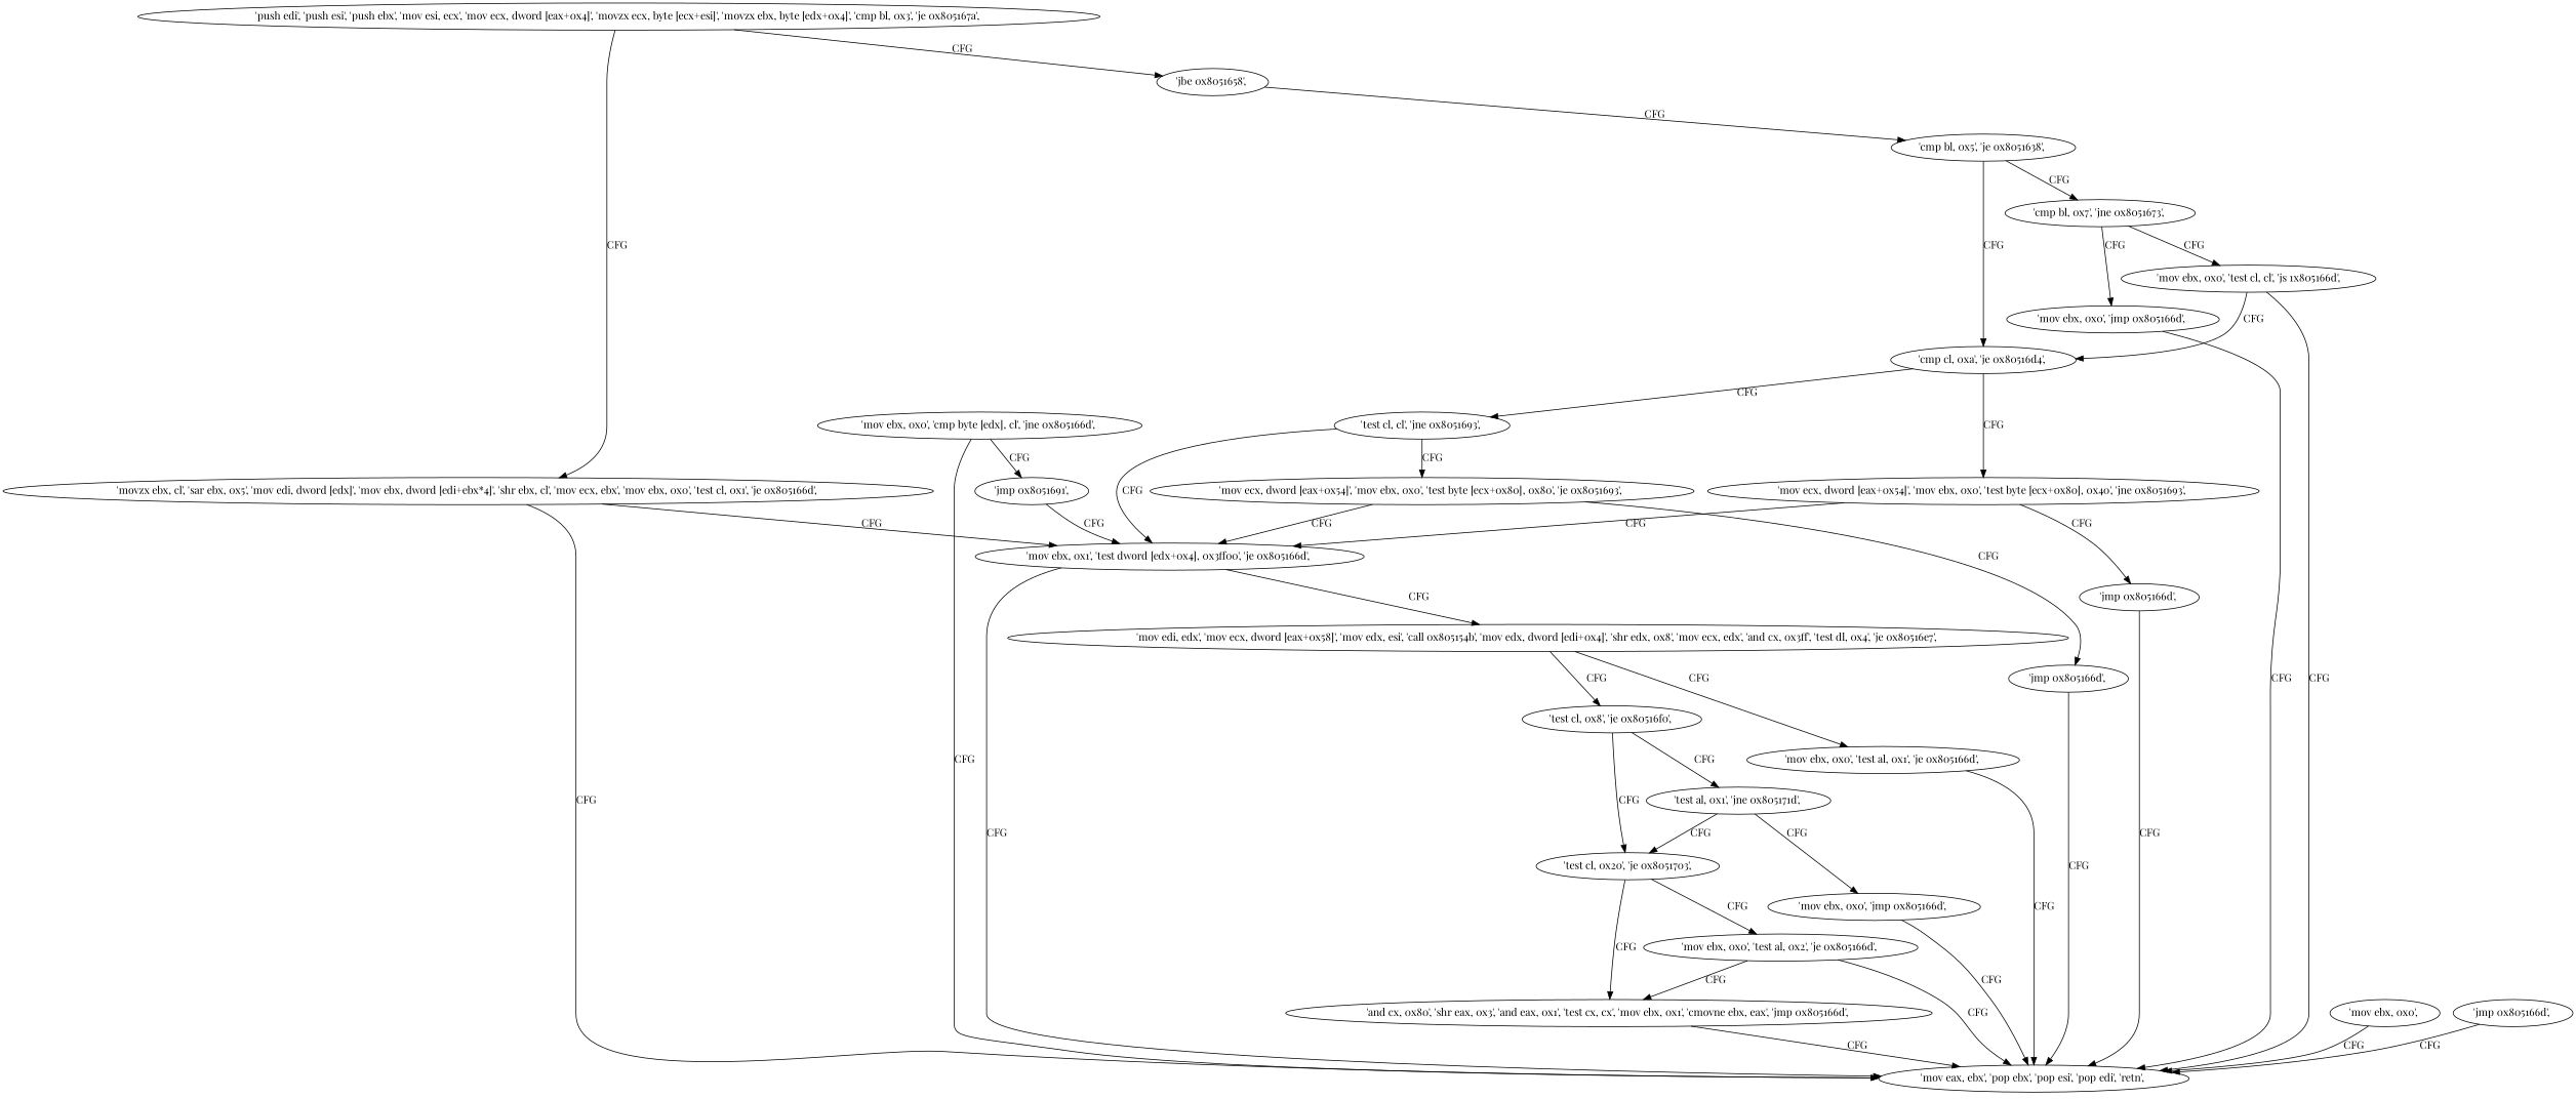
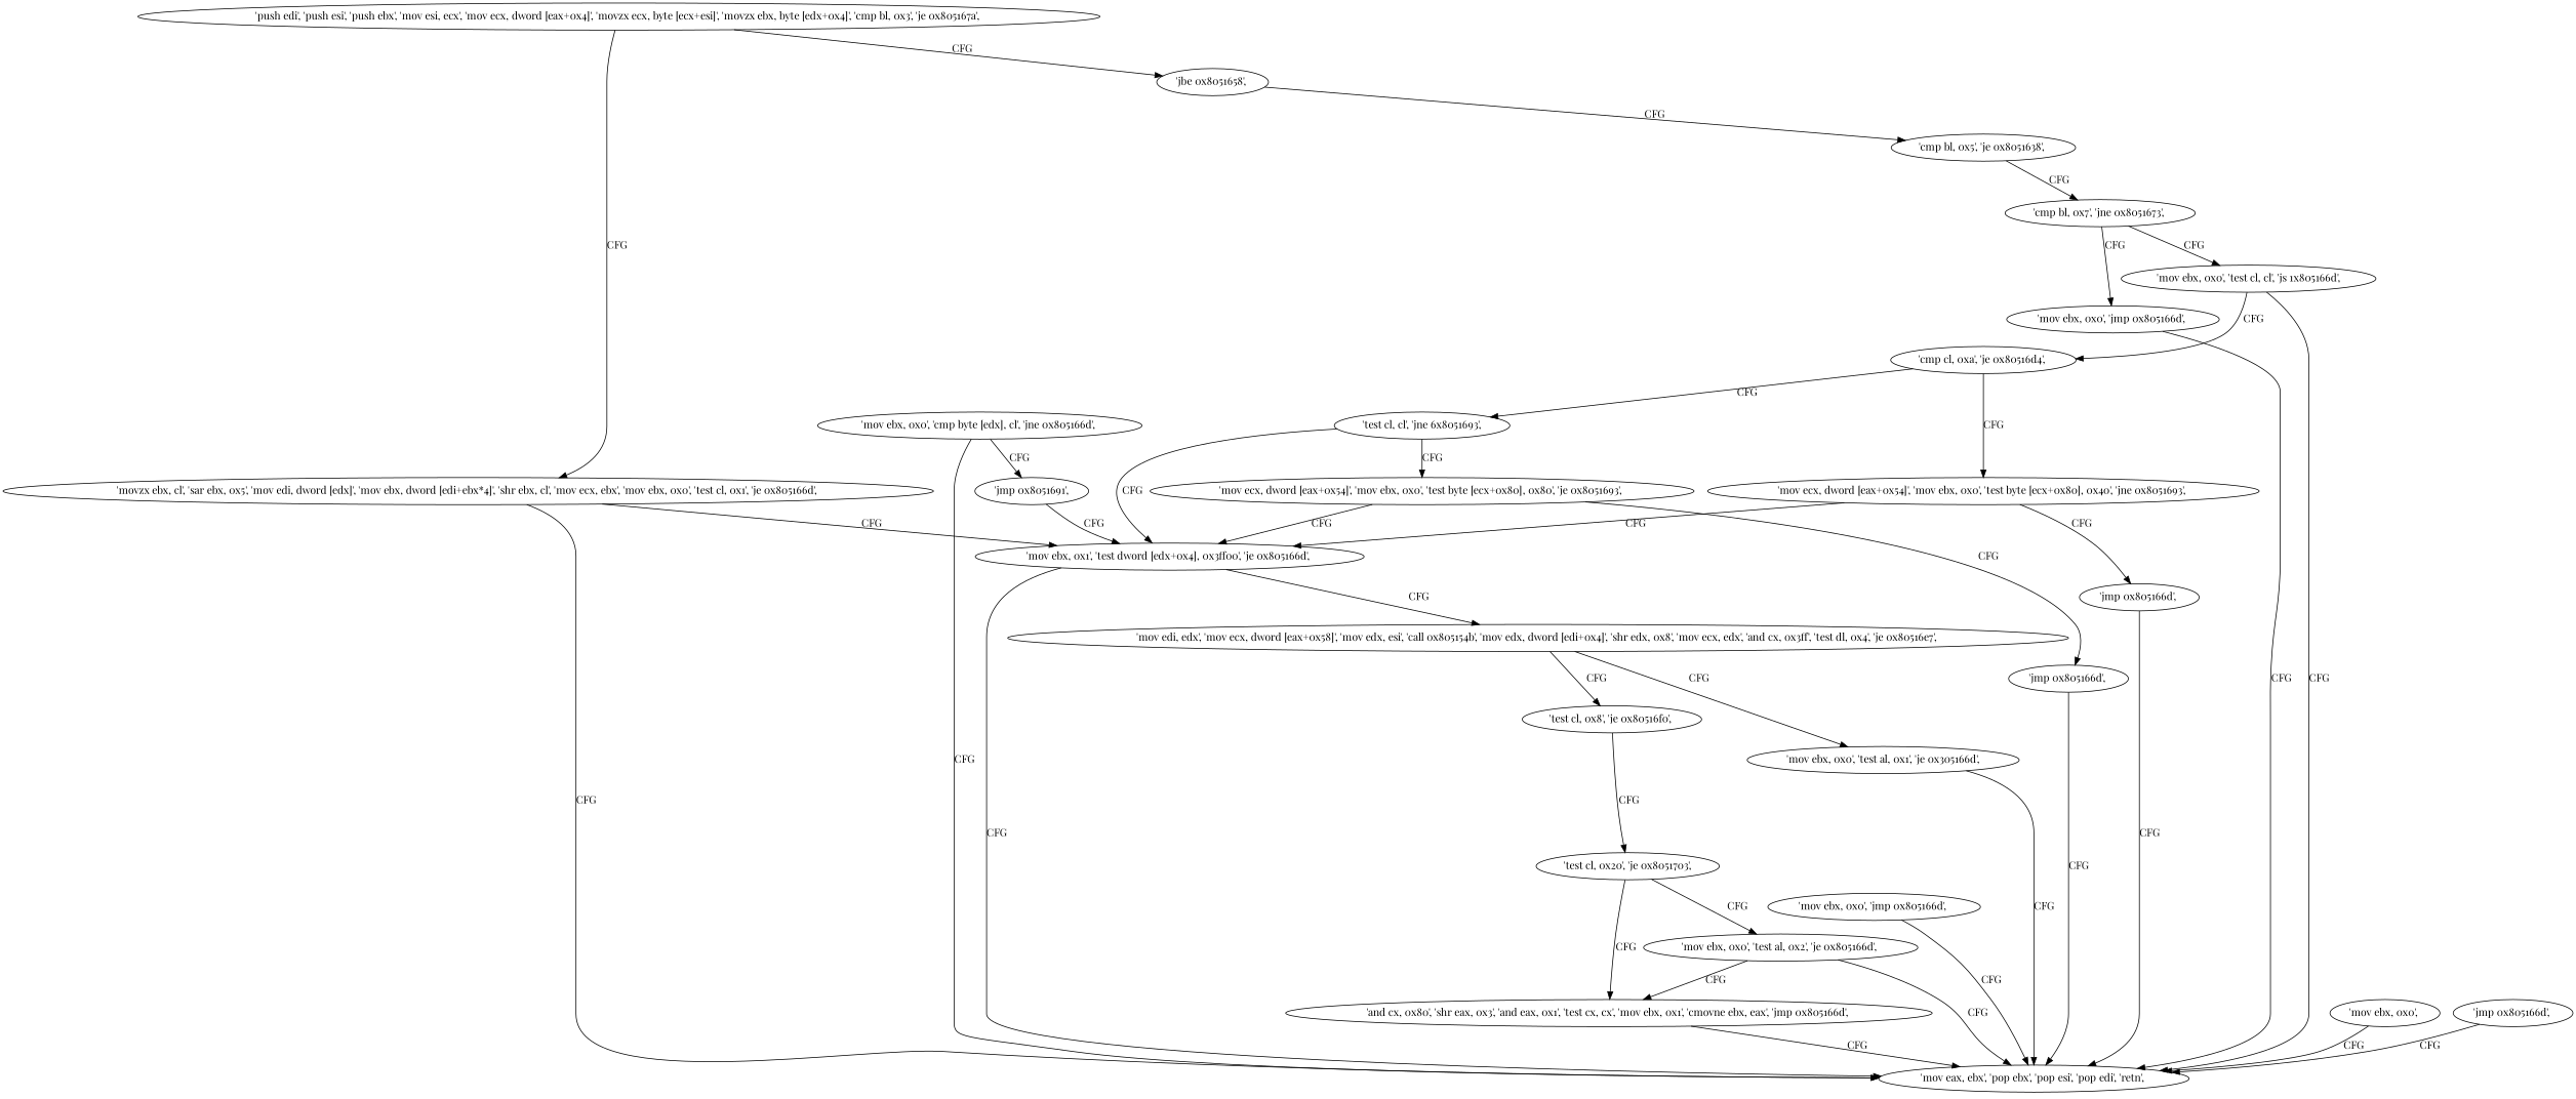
  digraph {
    fontname="Playfair Display"
    node [fontname="Playfair Display"]
    edge [fontname="Playfair Display"]
    n1 [label="'push edi', 'push esi', 'push ebx', 'mov esi, ecx', 'mov ecx, dword [eax+0x4]', 'movzx ecx, byte [ecx+esi]', 'movzx ebx, byte [edx+0x4]', 'cmp bl, 0x3', 'je 0x805167a', "]
    n2 [label="'movzx ebx, cl', 'sar ebx, 0x5', 'mov edi, dword [edx]', 'mov ebx, dword [edi+ebx*4]', 'shr ebx, cl', 'mov ecx, ebx', 'mov ebx, 0x0', 'test cl, 0x1', 'je 0x805166d', "]
    n3 [label="'jbe 0x8051658', "]
    n4 [label="'mov eax, ebx', 'pop ebx', 'pop esi', 'pop edi', 'retn', "]
    n5 [label="'mov ebx, 0x1', 'test dword [edx+0x4], 0x3ff00', 'je 0x805166d', "]
    n6 [label="'cmp bl, 0x5', 'je 0x8051638', "]
    n7 [label="'mov edi, edx', 'mov ecx, dword [eax+0x58]', 'mov edx, esi', 'call 0x805154b', 'mov edx, dword [edi+0x4]', 'shr edx, 0x8', 'mov ecx, edx', 'and cx, 0x3ff', 'test dl, 0x4', 'je 0x80516e7', "]
    n8 [label="'cmp cl, 0xa', 'je 0x80516d4', "]
    n9 [label="'cmp bl, 0x7', 'jne 0x8051673', "]
    n10 [label="'test cl, 0x8', 'je 0x80516f0', "]
-   n11 [label="'mov ebx, 0x0', 'test al, 0x1', 'je 0x805166d', "]
+   n11 [label="'mov ebx, 0x0', 'test al, 0x1', 'je 0x305166d',"]
    n12 [label="'mov ebx, 0x0', "]
    n13 [label="'mov ebx, 0x0', 'cmp byte [edx], cl', 'jne 0x805166d', "]
    n14 [label="'jmp 0x8051691',"]
    n15 [label="'mov ecx, dword [eax+0x54]', 'mov ebx, 0x0', 'test byte [ecx+0x80], 0x40', 'jne 0x8051693', "]
-   n16 [label="'test cl, cl', 'jne 0x8051693', "]
+   n16 [label="'test cl, cl', 'jne 6x8051693',"]
    n17 [label="'mov ebx, 0x0', 'jmp 0x805166d', "]
    n18 [label="'mov ebx, 0x0', 'test cl, cl', 'js 1x805166d',"]
    n19 [label="'test cl, 0x20', 'je 0x8051703',"]
-   n20 [label="'test al, 0x1', 'jne 0x805171d', "]
    n21 [label="'jmp 0x805166d', "]
    n22 [label="'mov ecx, dword [eax+0x54]', 'mov ebx, 0x0', 'test byte [ecx+0x80], 0x80', 'je 0x8051693', "]
    n23 [label="'and cx, 0x80', 'shr eax, 0x3', 'and eax, 0x1', 'test cx, cx', 'mov ebx, 0x1', 'cmovne ebx, eax', 'jmp 0x805166d', "]
    n24 [label="'mov ebx, 0x0', 'test al, 0x2', 'je 0x805166d', "]
    n25 [label="'mov ebx, 0x0', 'jmp 0x805166d', "]
    n26 [label="'jmp 0x805166d', "]
    n27 [label="'jmp 0x805166d', "]
    n1 -> n2 [label=CFG]
    n1 -> n3 [label=CFG]
    n2 -> n4 [label=CFG]
    n2 -> n5 [label=CFG]
    n3 -> n6 [label=CFG]
    n5 -> n4 [label=CFG]
    n5 -> n7 [label=CFG]
-   n6 -> n8 [label=CFG]
    n6 -> n9 [label=CFG]
    n7 -> n10 [label=CFG]
    n7 -> n11 [label=CFG]
    n8 -> n15 [label=CFG]
    n8 -> n16 [label=CFG]
    n9 -> n17 [label=CFG]
    n9 -> n18 [label=CFG]
    n10 -> n19 [label=CFG]
-   n10 -> n20 [label=CFG]
    n11 -> n4 [label=CFG]
    n12 -> n4 [label=CFG]
    n13 -> n4 [label=CFG]
    n13 -> n14 [label=CFG]
    n14 -> n5 [label=CFG]
    n15 -> n5 [label=CFG]
    n15 -> n21 [label=CFG]
    n16 -> n5 [label=CFG]
    n16 -> n22 [label=CFG]
    n17 -> n4 [label=CFG]
    n18 -> n4 [label=CFG]
    n18 -> n8 [label=CFG]
    n19 -> n23 [label=CFG]
    n19 -> n24 [label=CFG]
-   n20 -> n19 [label=CFG]
-   n20 -> n25 [label=CFG]
    n21 -> n4 [label=CFG]
    n22 -> n5 [label=CFG]
    n22 -> n26 [label=CFG]
    n23 -> n4 [label=CFG]
    n24 -> n4 [label=CFG]
    n24 -> n23 [label=CFG]
    n25 -> n4 [label=CFG]
    n26 -> n4 [label=CFG]
    n27 -> n4 [label=CFG]
  }
